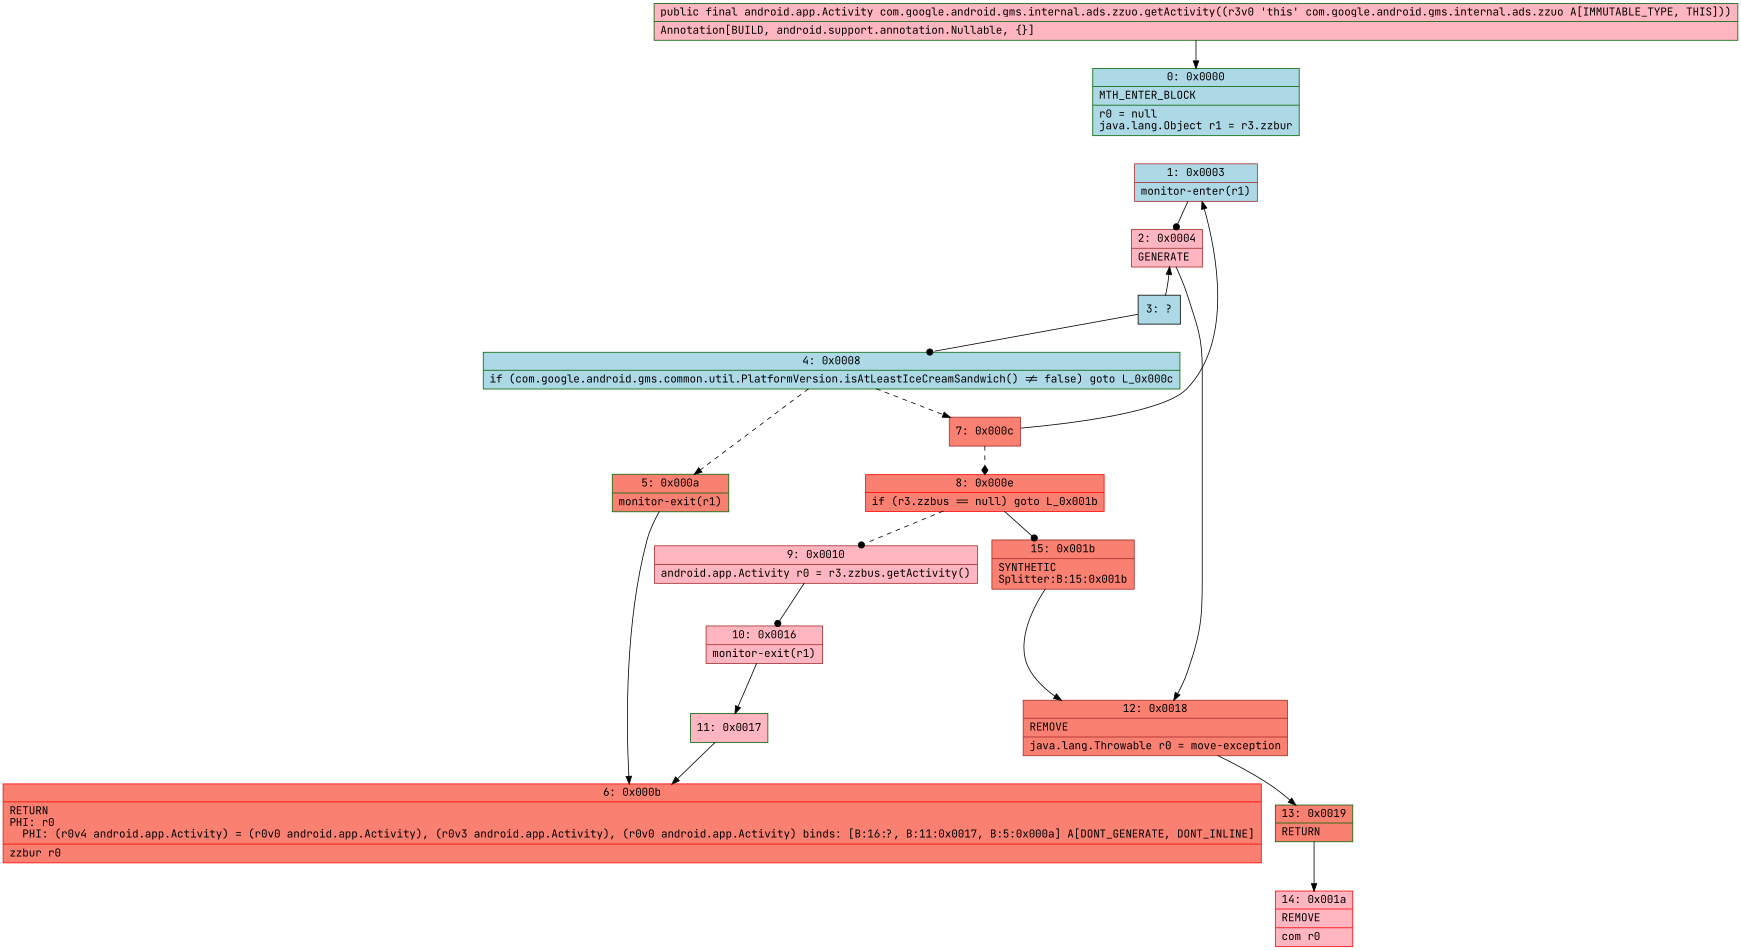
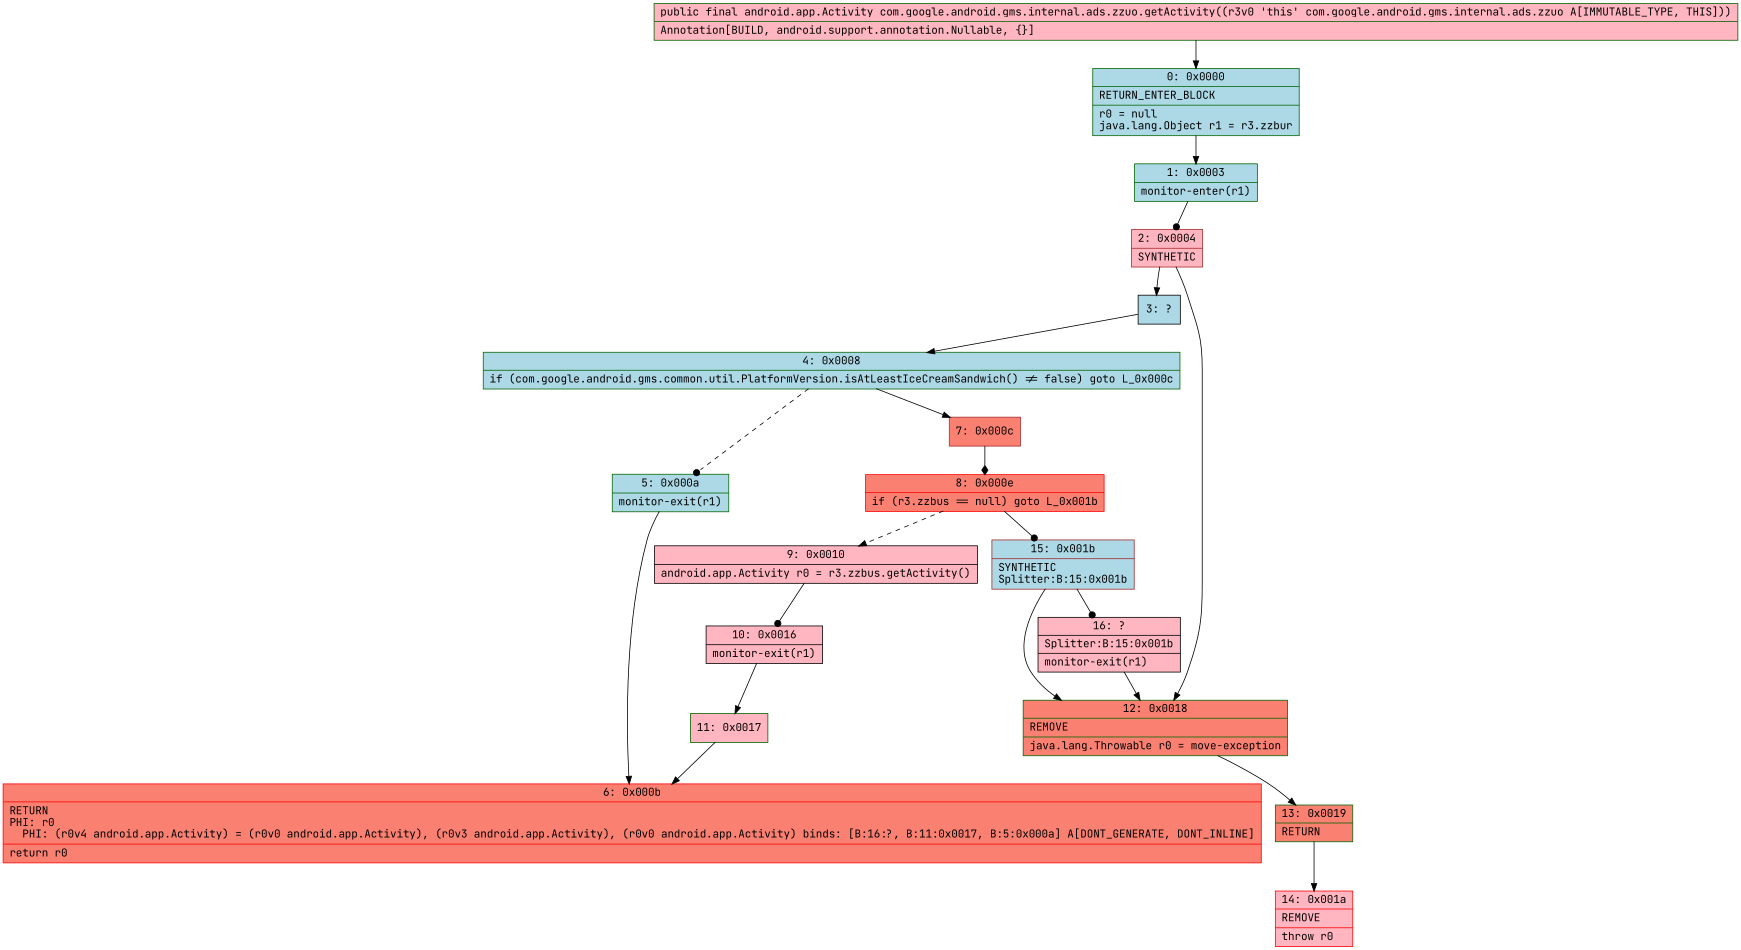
  digraph {
    fontname="JetBrains Mono"
    node [color=darkgreen fillcolor=lightpink fontname="JetBrains Mono" shape=record style=filled]
    edge [arrowhead=normal fontname="JetBrains Mono"]
-   n1 [fillcolor=lightblue label="{0\:\ 0x0000|MTH_ENTER_BLOCK\l|r0 = null\ljava.lang.Object r1 = r3.zzbur\l}"]
-   n2 [color=brown fillcolor=lightblue label="{1\:\ 0x0003|monitor\-enter(r1)\l}"]
-   n3 [color=brown label="{2\:\ 0x0004|GENERATE\l}"]
+   n1 [fillcolor=lightblue label="{0\:\ 0x0000|RETURN_ENTER_BLOCK\l|r0 = null\ljava.lang.Object r1 = r3.zzbur\l}"]
+   n2 [fillcolor=lightblue label="{1\:\ 0x0003|monitor\-enter(r1)\l}"]
+   n3 [color=brown label="{2\:\ 0x0004|SYNTHETIC\l}"]
    n4 [color=black fillcolor=lightblue label="{3\:\ ?}"]
-   n5 [color=brown fillcolor=salmon label="{12\:\ 0x0018|REMOVE\l|java.lang.Throwable r0 = move\-exception\l}"]
+   n5 [fillcolor=salmon label="{12\:\ 0x0018|REMOVE\l|java.lang.Throwable r0 = move\-exception\l}"]
    n6 [fillcolor=lightblue label="{4\:\ 0x0008|if (com.google.android.gms.common.util.PlatformVersion.isAtLeastIceCreamSandwich() != false) goto L_0x000c\l}"]
    n7 [fillcolor=salmon label="{13\:\ 0x0019|RETURN\l}"]
-   n8 [fillcolor=salmon label="{5\:\ 0x000a|monitor\-exit(r1)\l}"]
+   n8 [fillcolor=lightblue label="{5\:\ 0x000a|monitor\-exit(r1)\l}"]
    n9 [color=brown fillcolor=salmon label="{7\:\ 0x000c}"]
-   n10 [color=red fillcolor=salmon label="{6\:\ 0x000b|RETURN\lPHI: r0 \l  PHI: (r0v4 android.app.Activity) = (r0v0 android.app.Activity), (r0v3 android.app.Activity), (r0v0 android.app.Activity) binds: [B:16:?, B:11:0x0017, B:5:0x000a] A[DONT_GENERATE, DONT_INLINE]\l|zzbur r0\l}"]
+   n10 [color=red fillcolor=salmon label="{6\:\ 0x000b|RETURN\lPHI: r0 \l  PHI: (r0v4 android.app.Activity) = (r0v0 android.app.Activity), (r0v3 android.app.Activity), (r0v0 android.app.Activity) binds: [B:16:?, B:11:0x0017, B:5:0x000a] A[DONT_GENERATE, DONT_INLINE]\l|return r0\l}"]
    n11 [color=red fillcolor=salmon label="{8\:\ 0x000e|if (r3.zzbus == null) goto L_0x001b\l}"]
-   n12 [color=brown label="{9\:\ 0x0010|android.app.Activity r0 = r3.zzbus.getActivity()\l}"]
-   n13 [color=brown fillcolor=salmon label="{15\:\ 0x001b|SYNTHETIC\lSplitter:B:15:0x001b\l}"]
-   n14 [color=brown label="{10\:\ 0x0016|monitor\-exit(r1)\l}"]
+   n12 [color=black label="{9\:\ 0x0010|android.app.Activity r0 = r3.zzbus.getActivity()\l}"]
+   n13 [color=brown fillcolor=lightblue label="{15\:\ 0x001b|SYNTHETIC\lSplitter:B:15:0x001b\l}"]
+   n14 [color=black label="{10\:\ 0x0016|monitor\-exit(r1)\l}"]
+   n15 [color=black label="{16\:\ ?|Splitter:B:15:0x001b\l|monitor\-exit(r1)\l}"]
    n16 [label="{11\:\ 0x0017}"]
-   n17 [color=red label="{14\:\ 0x001a|REMOVE\l|com r0\l}"]
+   n17 [color=red label="{14\:\ 0x001a|REMOVE\l|throw r0\l}"]
    n18 [label="{public final android.app.Activity com.google.android.gms.internal.ads.zzuo.getActivity((r3v0 'this' com.google.android.gms.internal.ads.zzuo A[IMMUTABLE_TYPE, THIS]))  | Annotation[BUILD, android.support.annotation.Nullable, \{\}]\l}"]
-   n9 -> n2
+   n1 -> n2
    n2 -> n3 [arrowhead=dot]
-   n4 -> n3
+   n3 -> n4
    n3 -> n5
-   n4 -> n6 [arrowhead=dot]
+   n4 -> n6
    n5 -> n7
-   n6 -> n8 [style=dashed]
-   n6 -> n9 [style=dashed]
+   n6 -> n8 [arrowhead=dot style=dashed]
+   n6 -> n9
    n7 -> n17
    n8 -> n10
-   n9 -> n11 [arrowhead=diamond style=dashed]
-   n11 -> n12 [arrowhead=dot style=dashed]
+   n9 -> n11 [arrowhead=diamond]
+   n11 -> n12 [style=dashed]
    n11 -> n13 [arrowhead=dot]
    n12 -> n14 [arrowhead=dot]
    n13 -> n5
+   n13 -> n15 [arrowhead=dot]
    n14 -> n16
+   n15 -> n5
    n16 -> n10
    n18 -> n1
  }
